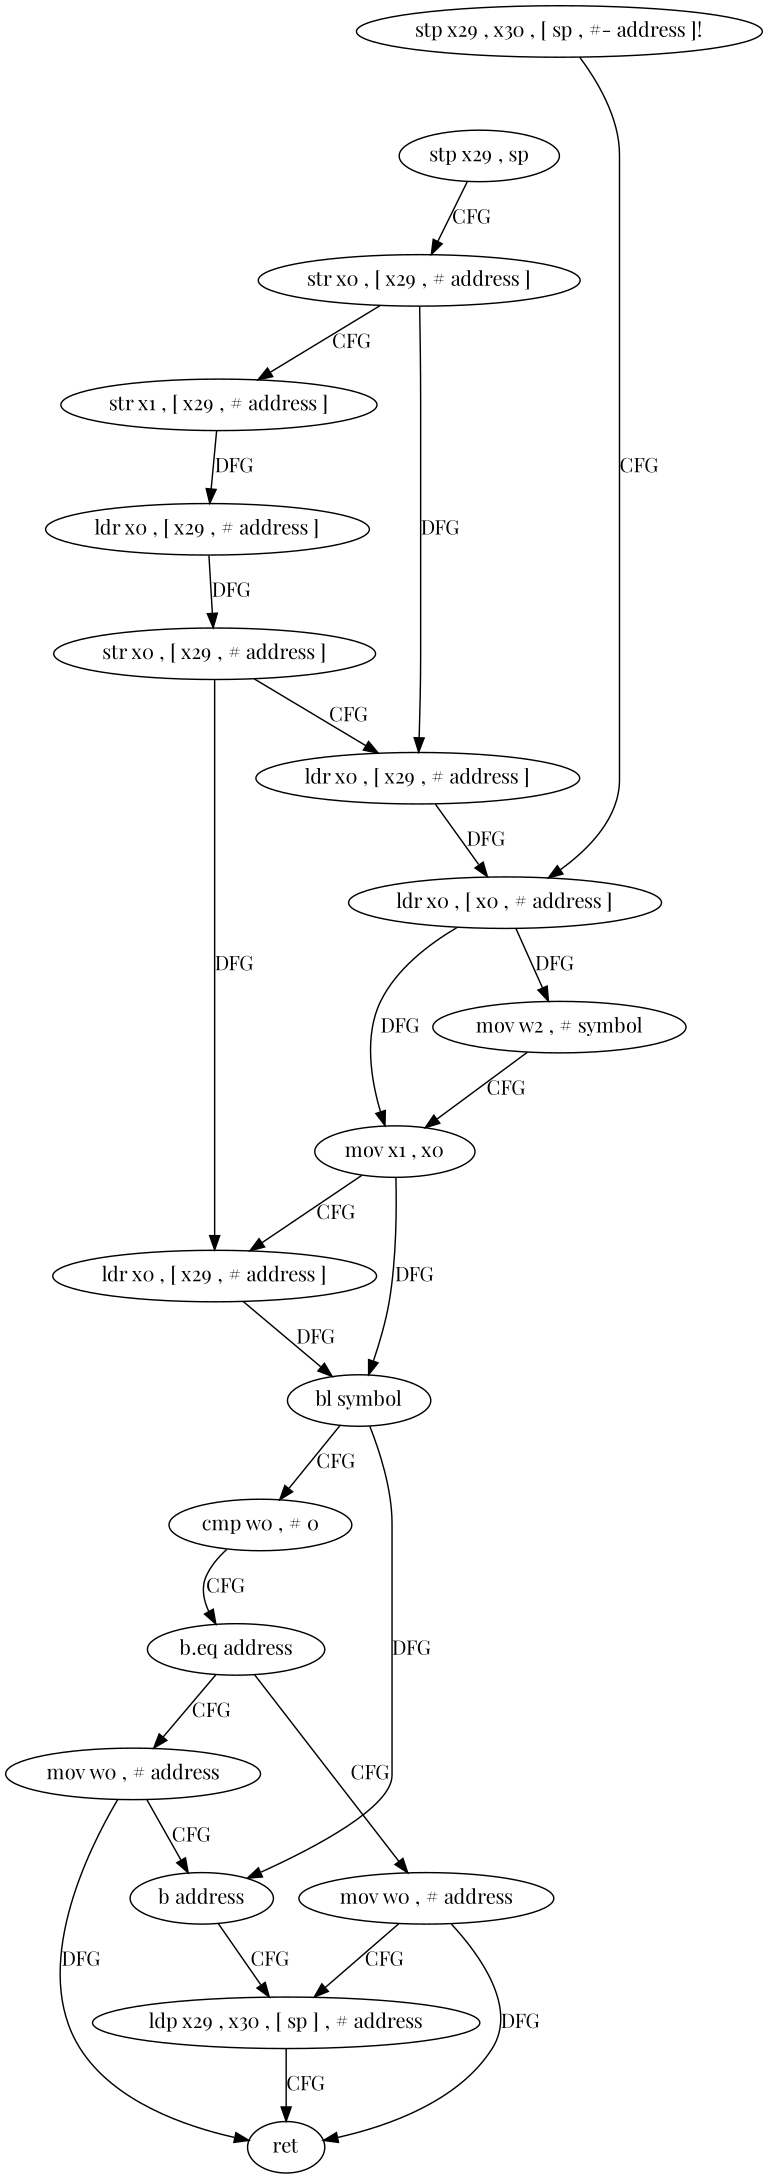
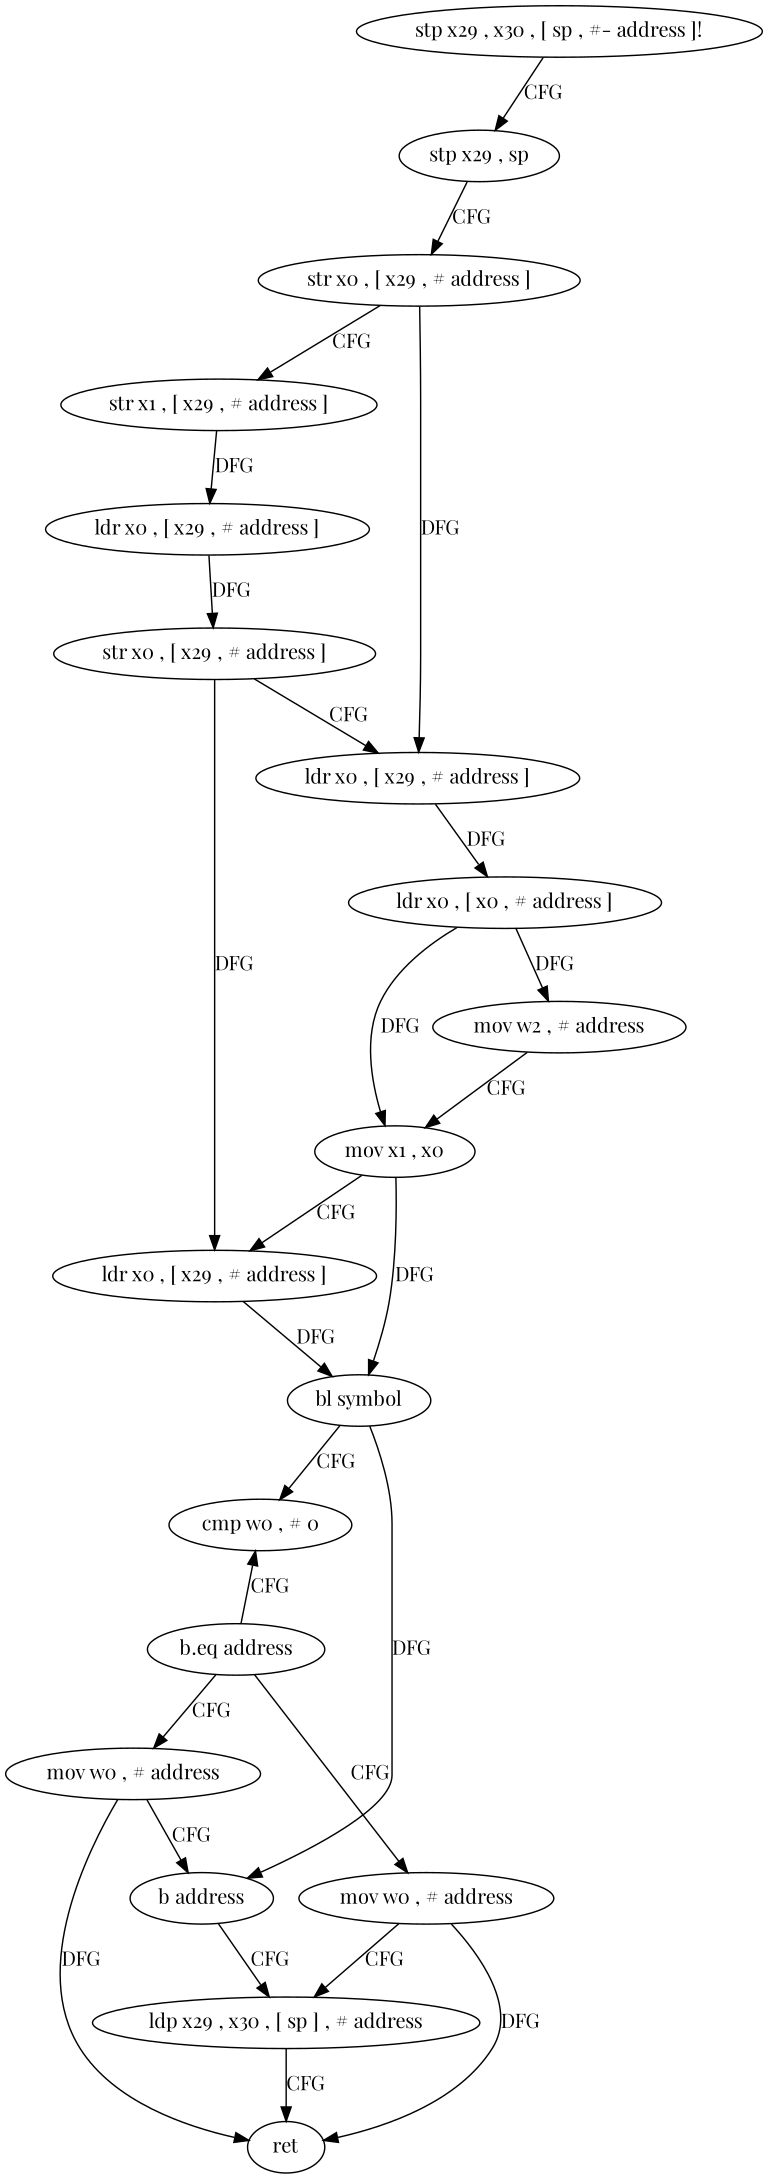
  digraph {
    fontname="Playfair Display"
    node [fontname="Playfair Display"]
    edge [fontname="Playfair Display"]
    n1 [label="stp x29 , x30 , [ sp , #- address ]!"]
    n2 [label="stp x29 , sp"]
    n3 [label="str x0 , [ x29 , # address ]"]
    n4 [label="str x1 , [ x29 , # address ]"]
    n5 [label="ldr x0 , [ x29 , # address ]"]
    n6 [label="ldr x0 , [ x29 , # address ]"]
    n7 [label="ldr x0 , [ x0 , # address ]"]
    n8 [label="str x0 , [ x29 , # address ]"]
    n9 [label="ldr x0 , [ x29 , # address ]"]
    n10 [label="bl symbol"]
-   n11 [label="mov w2 , # symbol"]
+   n11 [label="mov w2 , # address"]
    n12 [label="mov x1 , x0"]
    n13 [label="cmp w0 , # 0"]
    n14 [label="b address"]
    n15 [label="b.eq address"]
    n16 [label="mov w0 , # address"]
    n17 [label="mov w0 , # address"]
    n18 [label="ldp x29 , x30 , [ sp ] , # address"]
    n19 [label=ret]
-   n1 -> n7 [label=CFG]
+   n1 -> n2 [label=CFG]
    n2 -> n3 [label=CFG]
    n3 -> n4 [label=CFG]
    n3 -> n5 [label=DFG]
    n4 -> n6 [label=DFG]
    n5 -> n7 [label=DFG]
    n6 -> n8 [label=DFG]
    n7 -> n11 [label=DFG]
    n7 -> n12 [label=DFG]
    n8 -> n5 [label=CFG]
    n8 -> n9 [label=DFG]
    n9 -> n10 [label=DFG]
    n10 -> n13 [label=CFG]
    n10 -> n14 [label=DFG]
    n11 -> n12 [label=CFG]
    n12 -> n9 [label=CFG]
    n12 -> n10 [label=DFG]
-   n13 -> n15 [label=CFG]
+   n15 -> n13 [label=CFG]
    n14 -> n18 [label=CFG]
    n15 -> n16 [label=CFG]
    n15 -> n17 [label=CFG]
    n16 -> n18 [label=CFG]
    n16 -> n19 [label=DFG]
    n17 -> n14 [label=CFG]
    n17 -> n19 [label=DFG]
    n18 -> n19 [label=CFG]
  }
